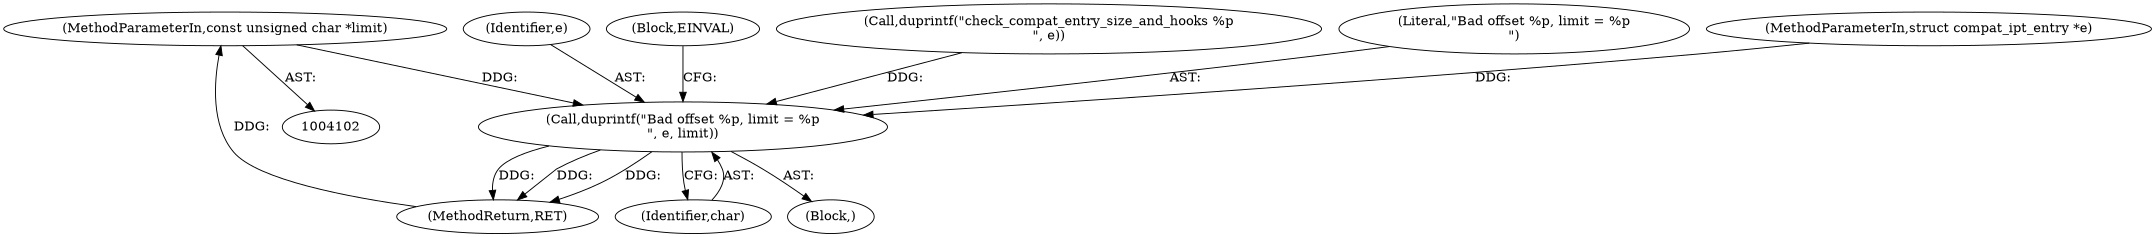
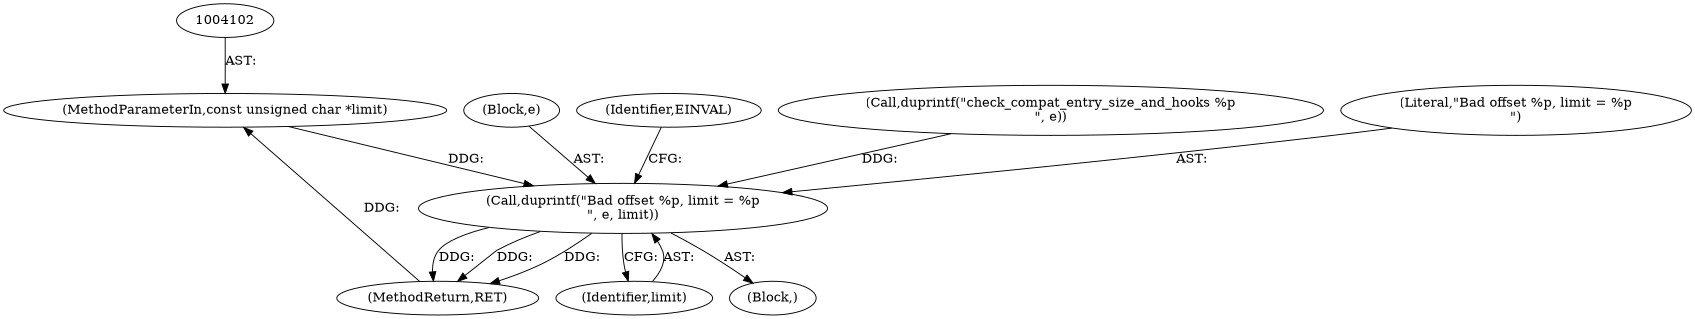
  digraph {
    n1 [label="(MethodParameterIn,const unsigned char *limit)"]
    n2 [label="(Call,duprintf(\"Bad offset %p, limit = %p\n\", e, limit))"]
    n3 [label=1004102]
    n4 [label="(MethodReturn,RET)"]
-   n5 [label="(Identifier,char)"]
+   n5 [label="(Identifier,limit)"]
    n6 [label="(Block,)"]
-   n7 [label="(Identifier,e)"]
-   n8 [label="(Block,EINVAL)"]
+   n7 [label="(Block,e)"]
+   n8 [label="(Identifier,EINVAL)"]
    n9 [label="(Call,duprintf(\"check_compat_entry_size_and_hooks %p\n\", e))"]
    n10 [label="(Literal,\"Bad offset %p, limit = %p\n\")"]
-   n11 [label="(MethodParameterIn,struct compat_ipt_entry *e)"]
    n1 -> n2 [label="DDG: "]
-   n1 -> n3 [label="AST: "]
+   n3 -> n1 [label="AST: "]
    n2 -> n4 [label="DDG: "]
    n2 -> n4 [label="DDG: "]
    n2 -> n4 [label="DDG: "]
    n2 -> n5 [label="CFG: "]
    n2 -> n6 [label="AST: "]
    n4 -> n1 [label="DDG: "]
    n5 -> n2 [label="AST: "]
    n7 -> n2 [label="AST: "]
    n8 -> n2 [label="CFG: "]
    n9 -> n2 [label="DDG: "]
    n10 -> n2 [label="AST: "]
-   n11 -> n2 [label="DDG: "]
  }
